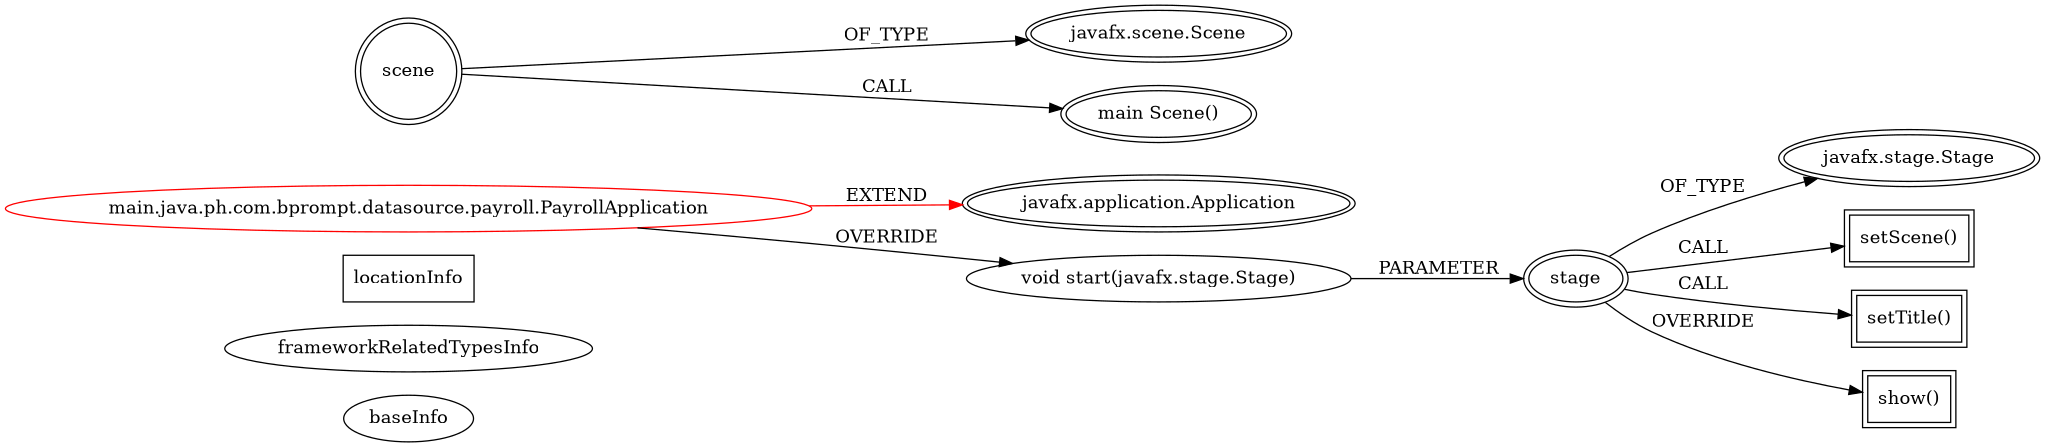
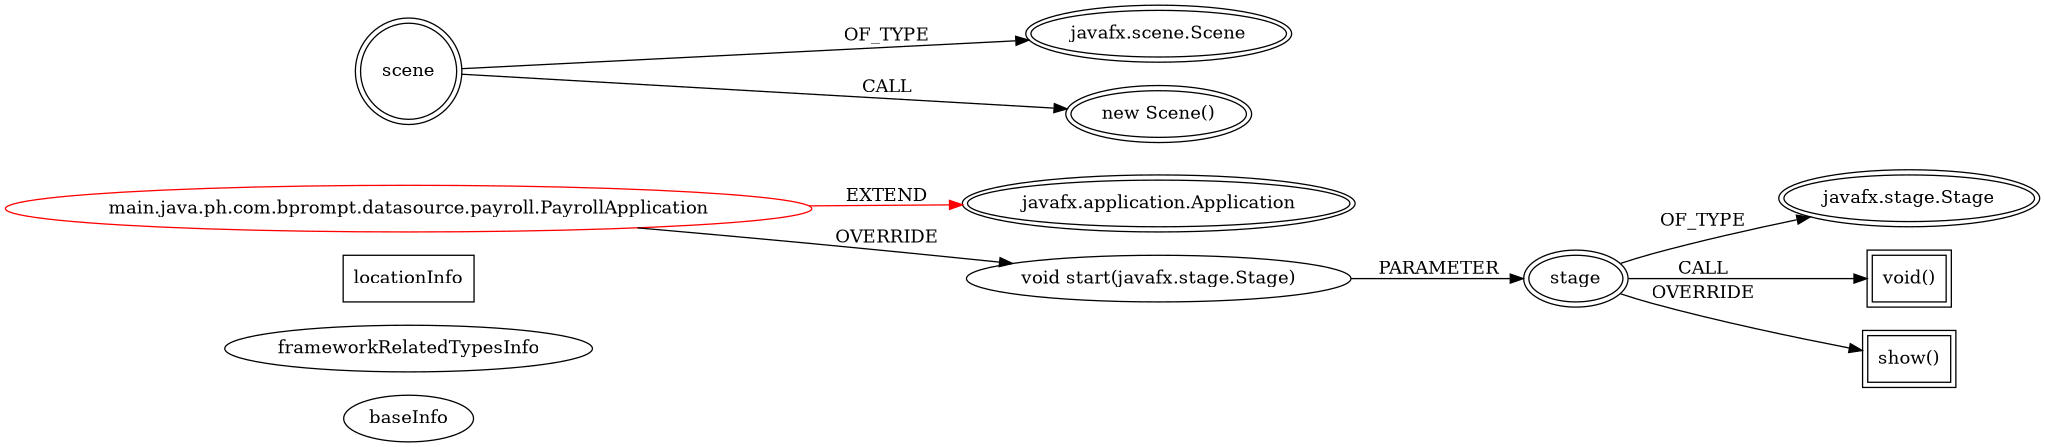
  digraph {
    rankdir=LR
    node [isFrameworkType=true peripheries=2]
    baseInfo [category=extension_graph graphId=2603 isAnonymous=false possibleRelation=false isFrameworkType="" peripheries=""]
    frameworkRelatedTypesInfo [0="javafx.application.Application" isFrameworkType="" peripheries=""]
    locationInfo [contextSignature=PayrollApplication filePath="/ebautista-bprompt/bprompt-master/src/main/java/ph/com/bprompt/datasource/payroll/PayrollApplication.java" graphId=2603 projectName="ebautista-bprompt" shape=box isFrameworkType="" peripheries=""]
    n4 [color=red isFrameworkType=false label="main.java.ph.com.bprompt.datasource.payroll.PayrollApplication" vertexType=ROOT_CLIENT_CLASS_DECLARATION peripheries=""]
    n5 [label="javafx.application.Application" vertexType=FRAMEWORK_CLASS_TYPE]
    n6 [isFrameworkType=false label="void start(javafx.stage.Stage)" shape=ellipse vertexType=OVERRIDING_METHOD_DECLARATION peripheries=""]
    n7 [label=stage vertexType=PARAMETER_DECLARATION]
    n8 [label="javafx.stage.Stage" vertexType=FRAMEWORK_CLASS_TYPE]
-   n9 [label="setScene()" shape=box vertexType=INSIDE_CALL]
-   n10 [label="setTitle()" shape=box vertexType=INSIDE_CALL]
+   n10 [label="void()" shape=box vertexType=INSIDE_CALL]
    n11 [label="show()" shape=box vertexType=INSIDE_CALL]
    n12 [label=scene shape=circle vertexType=VARIABLE_EXPRESION]
    n13 [label="javafx.scene.Scene" vertexType=FRAMEWORK_CLASS_TYPE]
-   n14 [label="main Scene()" vertexType=CONSTRUCTOR_CALL]
+   n14 [label="new Scene()" vertexType=CONSTRUCTOR_CALL]
    n4 -> n5 [color=red label=EXTEND]
    n4 -> n6 [label=OVERRIDE]
    n6 -> n7 [label=PARAMETER]
    n7 -> n8 [label=OF_TYPE]
-   n7 -> n9 [label=CALL]
    n7 -> n10 [label=CALL]
    n7 -> n11 [label=OVERRIDE]
    n12 -> n13 [label=OF_TYPE]
    n12 -> n14 [label=CALL]
  }
